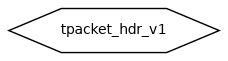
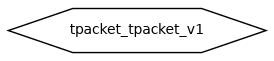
  digraph {
    rankdir=LR
-   n1 [color=black fillcolor=white fontname=Helvetica fontsize=10 height=0.2 label=tpacket_hdr_v1 shape=hexagon style=filled width=0.4]
+   n1 [color=black fillcolor=white fontname=Helvetica fontsize=10 height=0.2 label=tpacket_tpacket_v1 shape=hexagon style=filled width=0.4]
  }
